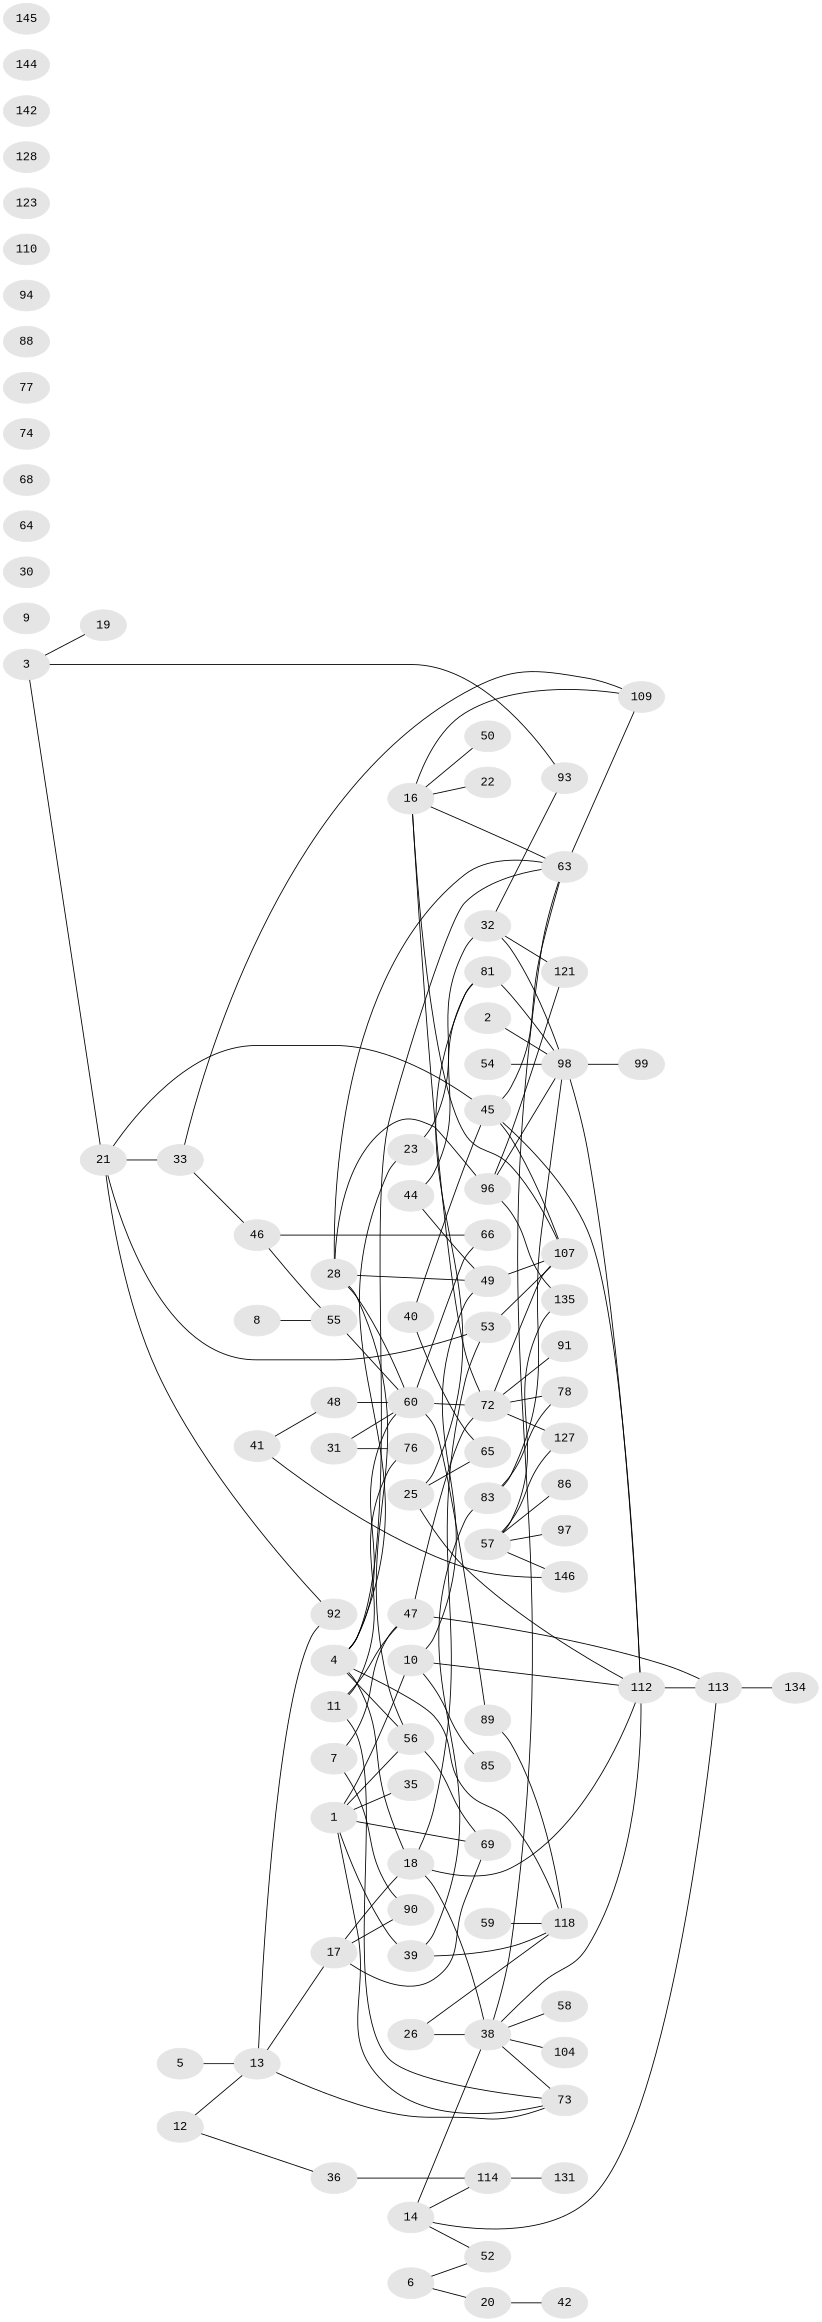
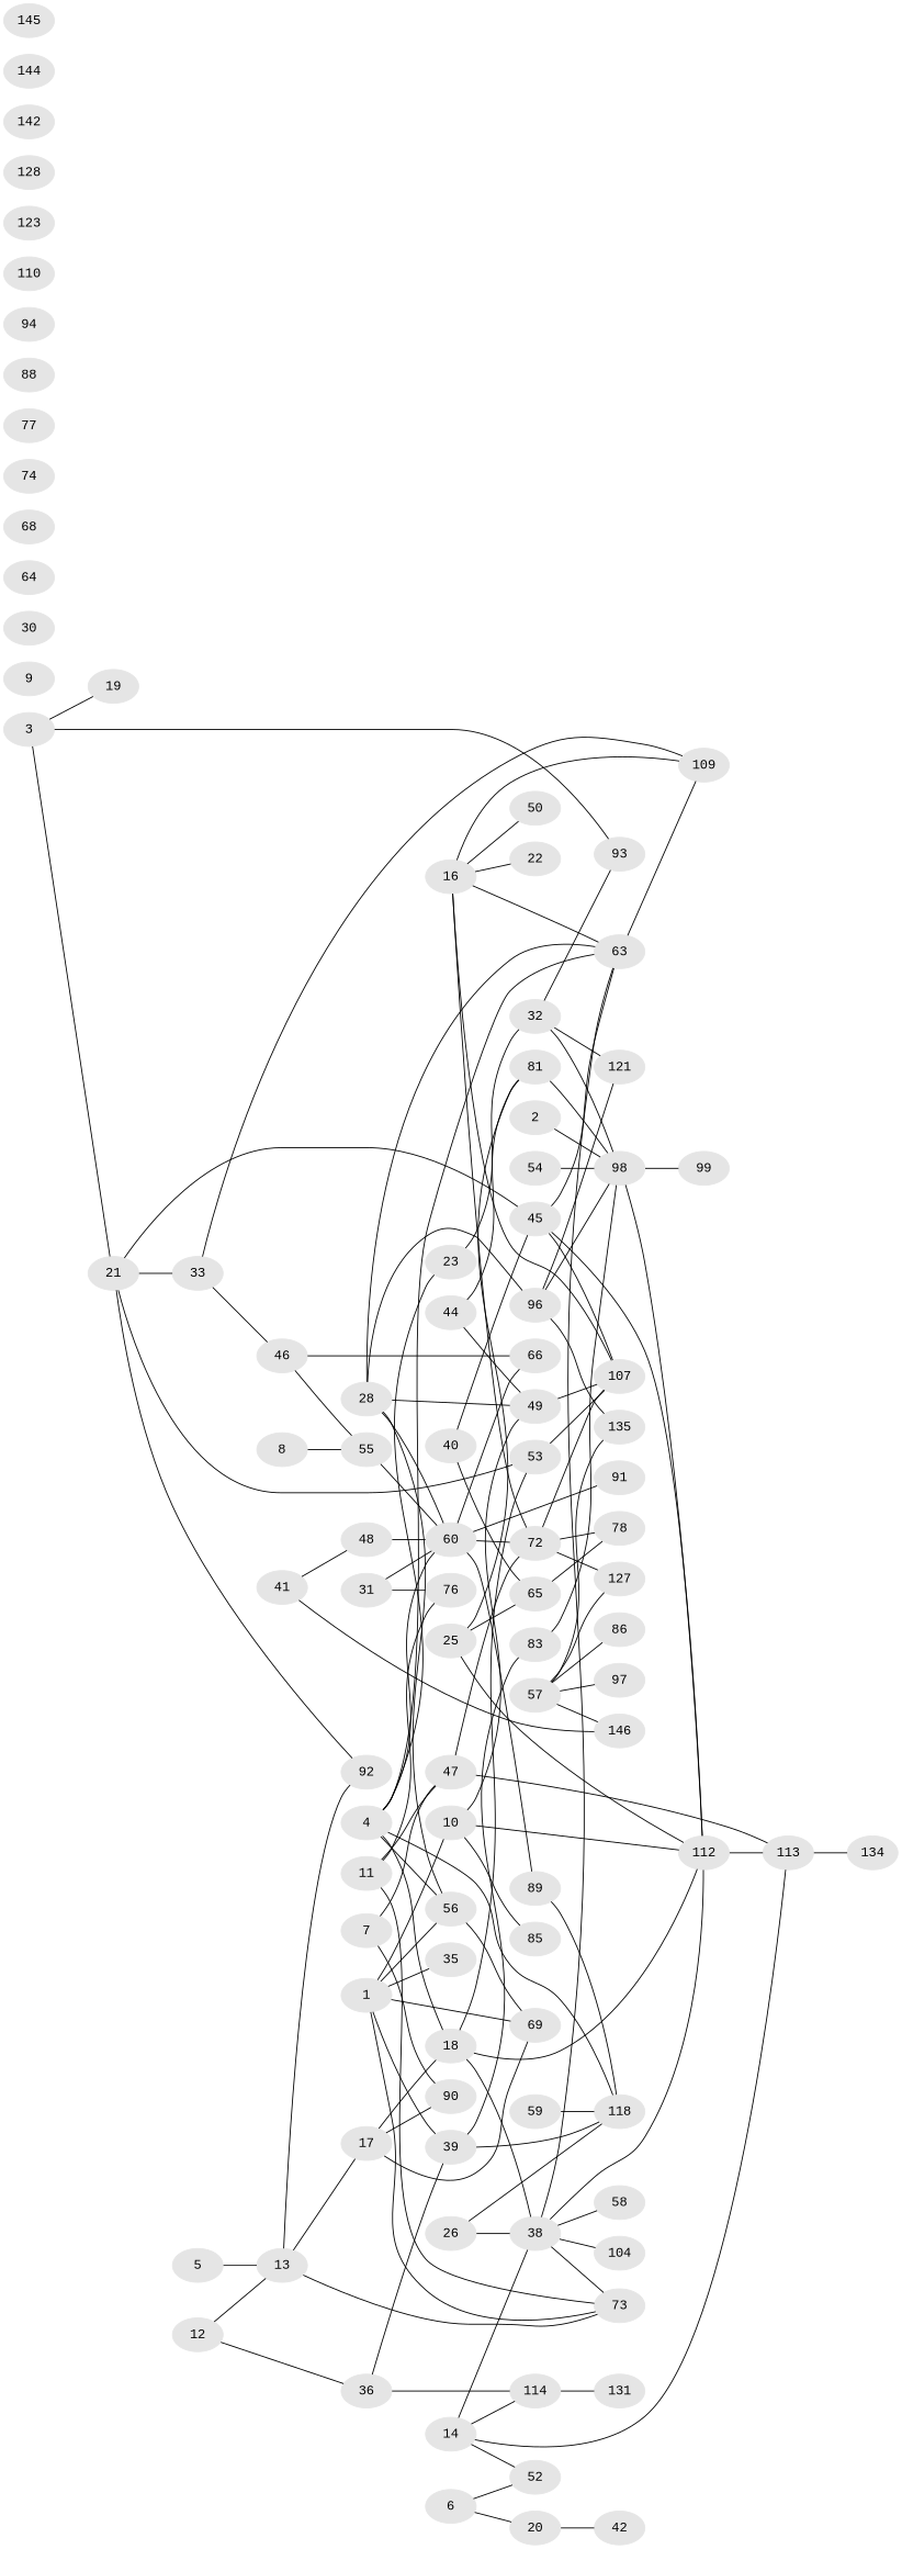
  graph {
    fontname="Liberation Mono"
    rankdir=LR
    node [color=gray90 fontname="Liberation Mono" style=filled]
    edge [fontname="Liberation Mono"]
    1 [super="+15"]
    10 [super="+27"]
    35
    39 [super="+95"]
    56 [super="+80"]
    69
    73
    49
    85 [super="+130"]
    112 [super="+147"]
    118 [super="+140"]
    83 [super="+125"]
    98 [super="+126"]
    99
    2
    3
    19
    21 [super="+70"]
    93
    92
    53
    33 [super="+119"]
    45 [super="+71"]
    4 [super="+87"]
    18 [super="+24"]
    23 [super="+100"]
    60 [super="+72"]
    63 [super="+67"]
    38 [super="+115"]
    32 [super="+101"]
    n31 [label=72 super="+105"]
    66
    89
    91
    109 [super="+136"]
    5 [super="+37"]
    13 [super="+141"]
    17 [super="+43"]
    20 [super="+103"]
    42 [super="+82"]
    6
    52 [super="+106"]
    7 [super="+117"]
    47 [super="+79"]
    90
    113 [super="+143"]
    55 [super="+122"]
    8
    9
    107 [super="+108"]
    11 [super="+124"]
    76
    12
    36
    114 [super="+138"]
    14 [super="+51"]
    58
    104
    134
    131
    16 [super="+34"]
    22
    50
    127
    78 [super="+111"]
    46 [super="+137"]
    121
    25 [super="+116"]
    65 [super="+102"]
    81
    26 [super="+133"]
    28 [super="+84"]
    96 [super="+139"]
    135
    30 [super="+120"]
    31
    40
    41 [super="+132"]
    48 [super="+75"]
    146
    44
    54
    57 [super="+129"]
    86
    97
    59
    64
    68
    74
    77
    88
    94
    110
    123
    128
    142
    144
    145
    1 -- 10
    1 -- 35
    1 -- 39
    1 -- 56
    1 -- 69
    1 -- 73
    10 -- 49
    10 -- 85
    10 -- 112
    39 -- 118
    39 -- 83
    56 -- 69
    49 -- 107
    112 -- 113
    83 -- 98
    98 -- 112
    98 -- 99
    2 -- 98
    3 -- 19
    3 -- 21
    3 -- 93
    21 -- 92
    21 -- 53
    21 -- 33
    21 -- 45
    53 -- 107
    33 -- 109
    33 -- 46
    45 -- 112
    45 -- 63
    45 -- 107
    4 -- 56
    4 -- 118
    4 -- 18
    4 -- 23
    4 -- 60
    4 -- 63
    18 -- 112
    18 -- 53
    18 -- 38
    23 -- 32
    60 -- n31
    60 -- 66
    60 -- 89
-   n31 -- 91
+   60 -- 91
    63 -- 109
    38 -- 73
    38 -- 112
    38 -- 63
    38 -- 58
    38 -- 104
    32 -- 98
    32 -- 93
    32 -- 121
    n31 -- 107
    n31 -- 127
    n31 -- 78
    89 -- 118
    5 -- 13
    13 -- 73
    13 -- 92
    13 -- 17
    17 -- 69
    17 -- 18
    17 -- 90
    20 -- 42
    6 -- 20
    6 -- 52
    7 -- 47
    7 -- 90
    47 -- n31
    47 -- 113
    113 -- 134
    55 -- 60
    8 -- 55
    11 -- 73
    11 -- 47
    11 -- 76
    12 -- 13
    12 -- 36
+   36 -- 39
    36 -- 114
    114 -- 131
    14 -- 38
    14 -- 52
    14 -- 113
    14 -- 114
    16 -- 63
    16 -- n31
    16 -- 109
    16 -- 107
    16 -- 22
    16 -- 50
    46 -- 66
    46 -- 55
    25 -- 112
    25 -- 65
    25 -- 81
-   83 -- 78
+   65 -- 78
    81 -- 98
    26 -- 118
    26 -- 38
    28 -- 56
    28 -- 49
    28 -- 60
    28 -- 63
    28 -- 96
    96 -- 98
    96 -- 121
    96 -- 135
    31 -- 60
    31 -- 76
    40 -- 45
    40 -- 65
    41 -- 48
    41 -- 146
    48 -- 60
    44 -- 49
    44 -- 81
    54 -- 98
    57 -- 127
    57 -- 135
    57 -- 146
    57 -- 86
    57 -- 97
    59 -- 118
  }
